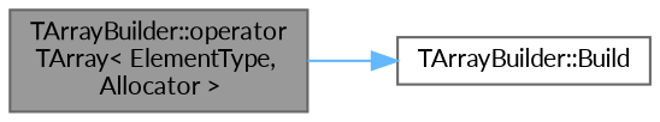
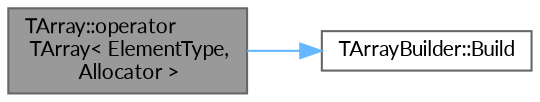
  digraph {
    rankdir=LR
    fontname=Lato
    node [fontname=Lato fontsize=10 shape=box style=filled]
-   n1 [color=gray40 fillcolor=grey60 fontcolor=black height=0.2 label="TArrayBuilder::operator\l TArray\< ElementType,\l Allocator \>" width=0.4]
+   n1 [color=gray40 fillcolor=grey60 fontcolor=black height=0.2 label="TArray::operator\l TArray\< ElementType,\l Allocator \>" width=0.4]
    n2 [color=grey40 fillcolor=white height=0.2 label="TArrayBuilder::Build" width=0.4]
    n1 -> n2 [color=steelblue1 fontname=Lato fontsize=10 labelfontname=Helvetica labelfontsize=10 style=solid]
  }
